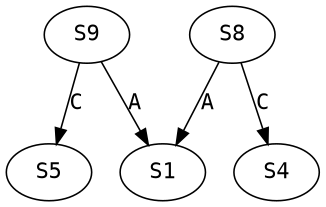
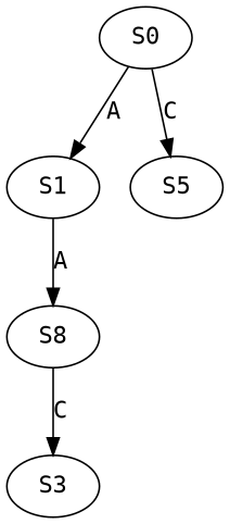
  strict digraph {
    fontname="DejaVu Sans Mono"
    node [fontname="DejaVu Sans Mono"]
    edge [fontname="DejaVu Sans Mono"]
-   S0 [label=S9]
+   S0
    S1
    S5
    n4 [label=S8]
-   S4
+   S4 [label=S3]
    S0 -> S1 [label=A]
    S0 -> S5 [label=C]
-   n4 -> S1 [label=A]
+   S1 -> n4 [label=A]
    n4 -> S4 [label=C]
  }
